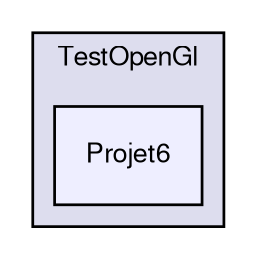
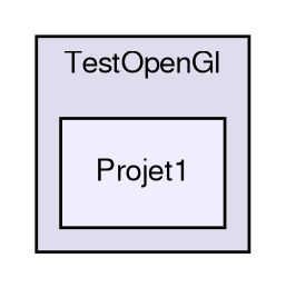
  digraph {
    compound=true
    rankdir=LR
-   n1 [fillcolor="#eeeeff" fontname=FreeSans fontsize=10 label=Projet6 pencolor=black shape=box style=filled]
+   n1 [fillcolor="#eeeeff" fontname=FreeSans fontsize=10 label=Projet1 pencolor=black shape=box style=filled]
    subgraph cluster_1 {
      bgcolor="#ddddee"
      fontname=FreeSans
      fontsize=10
      label=TestOpenGl
      pencolor=black
      n1
    }
  }
